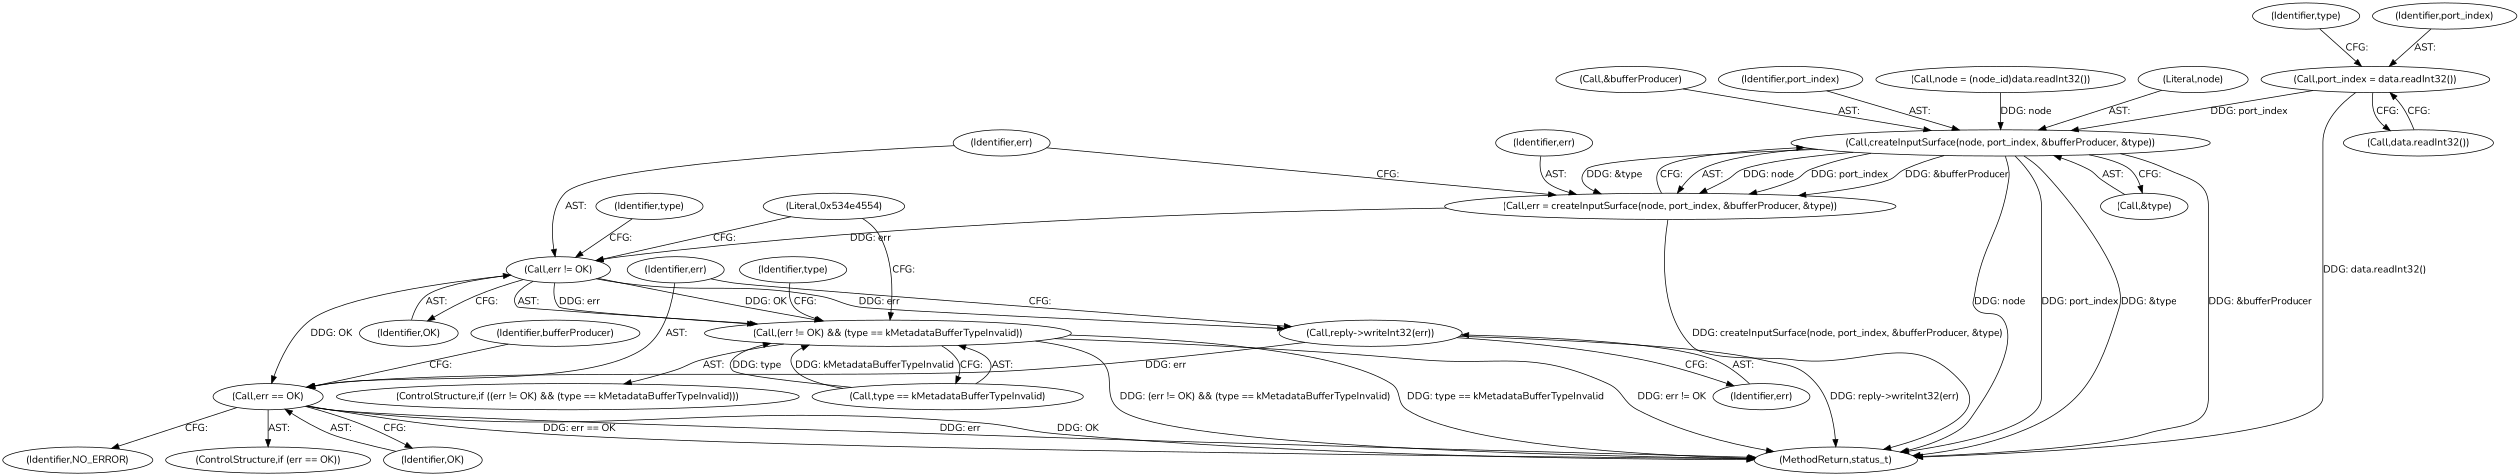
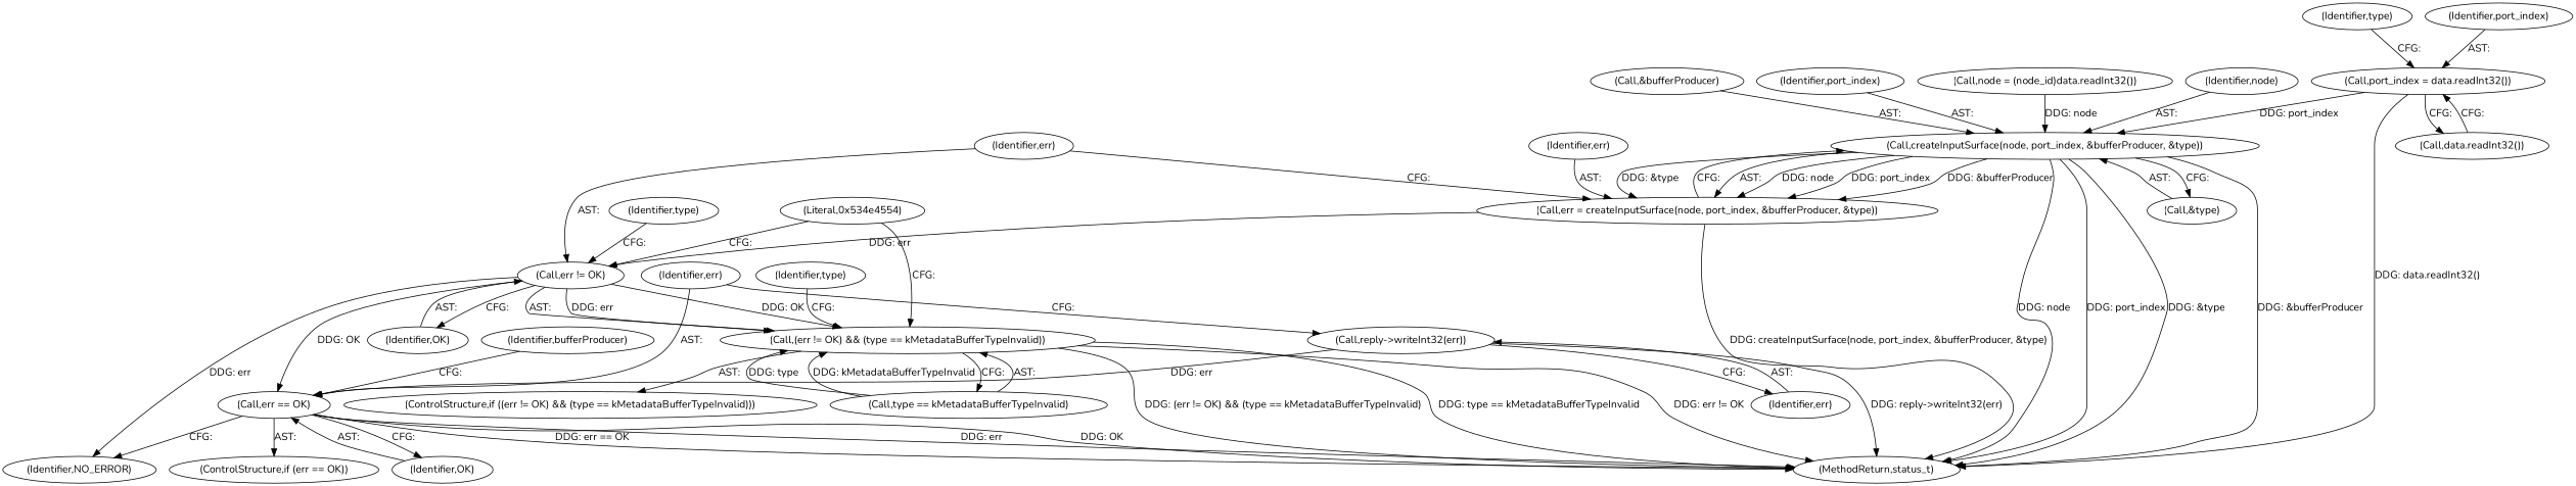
  digraph {
    fontname=Nunito
    node [fontname=Nunito]
    edge [fontname=Nunito]
    n1 [label="(Call,port_index = data.readInt32())"]
    n2 [label="(Call,createInputSurface(node, port_index, &bufferProducer, &type))"]
    n3 [label="(MethodReturn,status_t)"]
    n4 [label="(Call,data.readInt32())"]
    n5 [label="(Call,err = createInputSurface(node, port_index, &bufferProducer, &type))"]
    n6 [label="(Call,&type)"]
    n7 [label="(Call,err != OK)"]
    n8 [label="(Call,(err != OK) && (type == kMetadataBufferTypeInvalid))"]
    n9 [label="(Call,reply->writeInt32(err))"]
    n10 [label="(Call,err == OK)"]
    n11 [label="(Identifier,OK)"]
    n12 [label="(ControlStructure,if ((err != OK) && (type == kMetadataBufferTypeInvalid)))"]
    n13 [label="(Call,type == kMetadataBufferTypeInvalid)"]
    n14 [label="(Identifier,err)"]
    n15 [label="(ControlStructure,if (err == OK))"]
    n16 [label="(Identifier,OK)"]
    n17 [label="(Identifier,NO_ERROR)"]
    n18 [label="(Identifier,type)"]
    n19 [label="(Call,&bufferProducer)"]
    n20 [label="(Identifier,err)"]
    n21 [label="(Identifier,port_index)"]
    n22 [label="(Identifier,err)"]
    n23 [label="(Call,node = (node_id)data.readInt32())"]
    n24 [label="(Identifier,bufferProducer)"]
-   n25 [label="(Literal,node)"]
+   n25 [label="(Identifier,node)"]
    n26 [label="(Identifier,err)"]
    n27 [label="(Identifier,type)"]
    n28 [label="(Identifier,type)"]
    n29 [label="(Literal,0x534e4554)"]
    n30 [label="(Identifier,port_index)"]
    n1 -> n2 [label="DDG: port_index"]
    n1 -> n3 [label="DDG: data.readInt32()"]
    n1 -> n4 [label="CFG: "]
    n2 -> n3 [label="DDG: &bufferProducer"]
    n2 -> n3 [label="DDG: node"]
    n2 -> n3 [label="DDG: port_index"]
    n2 -> n3 [label="DDG: &type"]
    n2 -> n5 [label="AST: "]
    n2 -> n5 [label="DDG: node"]
    n2 -> n5 [label="DDG: port_index"]
    n2 -> n5 [label="DDG: &bufferProducer"]
    n2 -> n5 [label="DDG: &type"]
    n2 -> n6 [label="CFG: "]
    n4 -> n1 [label="CFG: "]
    n5 -> n2 [label="CFG: "]
    n5 -> n3 [label="DDG: createInputSurface(node, port_index, &bufferProducer, &type)"]
    n5 -> n7 [label="DDG: err"]
    n6 -> n2 [label="AST: "]
    n7 -> n8 [label="AST: "]
    n7 -> n8 [label="DDG: err"]
    n7 -> n8 [label="DDG: OK"]
-   n7 -> n9 [label="DDG: err"]
+   n7 -> n17 [label="DDG: err"]
    n7 -> n10 [label="DDG: OK"]
    n7 -> n11 [label="CFG: "]
    n8 -> n3 [label="DDG: err != OK"]
    n8 -> n3 [label="DDG: (err != OK) && (type == kMetadataBufferTypeInvalid)"]
    n8 -> n3 [label="DDG: type == kMetadataBufferTypeInvalid"]
    n8 -> n12 [label="AST: "]
    n8 -> n13 [label="CFG: "]
    n9 -> n3 [label="DDG: reply->writeInt32(err)"]
    n9 -> n10 [label="DDG: err"]
    n9 -> n14 [label="CFG: "]
    n10 -> n3 [label="DDG: err"]
    n10 -> n3 [label="DDG: OK"]
    n10 -> n3 [label="DDG: err == OK"]
    n10 -> n15 [label="AST: "]
    n10 -> n16 [label="CFG: "]
    n10 -> n17 [label="CFG: "]
    n11 -> n7 [label="AST: "]
    n13 -> n8 [label="AST: "]
    n13 -> n8 [label="DDG: type"]
    n13 -> n8 [label="DDG: kMetadataBufferTypeInvalid"]
    n14 -> n9 [label="AST: "]
    n16 -> n10 [label="AST: "]
    n18 -> n8 [label="CFG: "]
    n19 -> n2 [label="AST: "]
    n20 -> n9 [label="CFG: "]
    n20 -> n10 [label="AST: "]
    n21 -> n2 [label="AST: "]
    n22 -> n5 [label="AST: "]
    n23 -> n2 [label="DDG: node"]
    n24 -> n10 [label="CFG: "]
    n25 -> n2 [label="AST: "]
    n26 -> n5 [label="CFG: "]
    n26 -> n7 [label="AST: "]
    n27 -> n1 [label="CFG: "]
    n28 -> n7 [label="CFG: "]
    n29 -> n7 [label="CFG: "]
    n29 -> n8 [label="CFG: "]
    n30 -> n1 [label="AST: "]
  }
